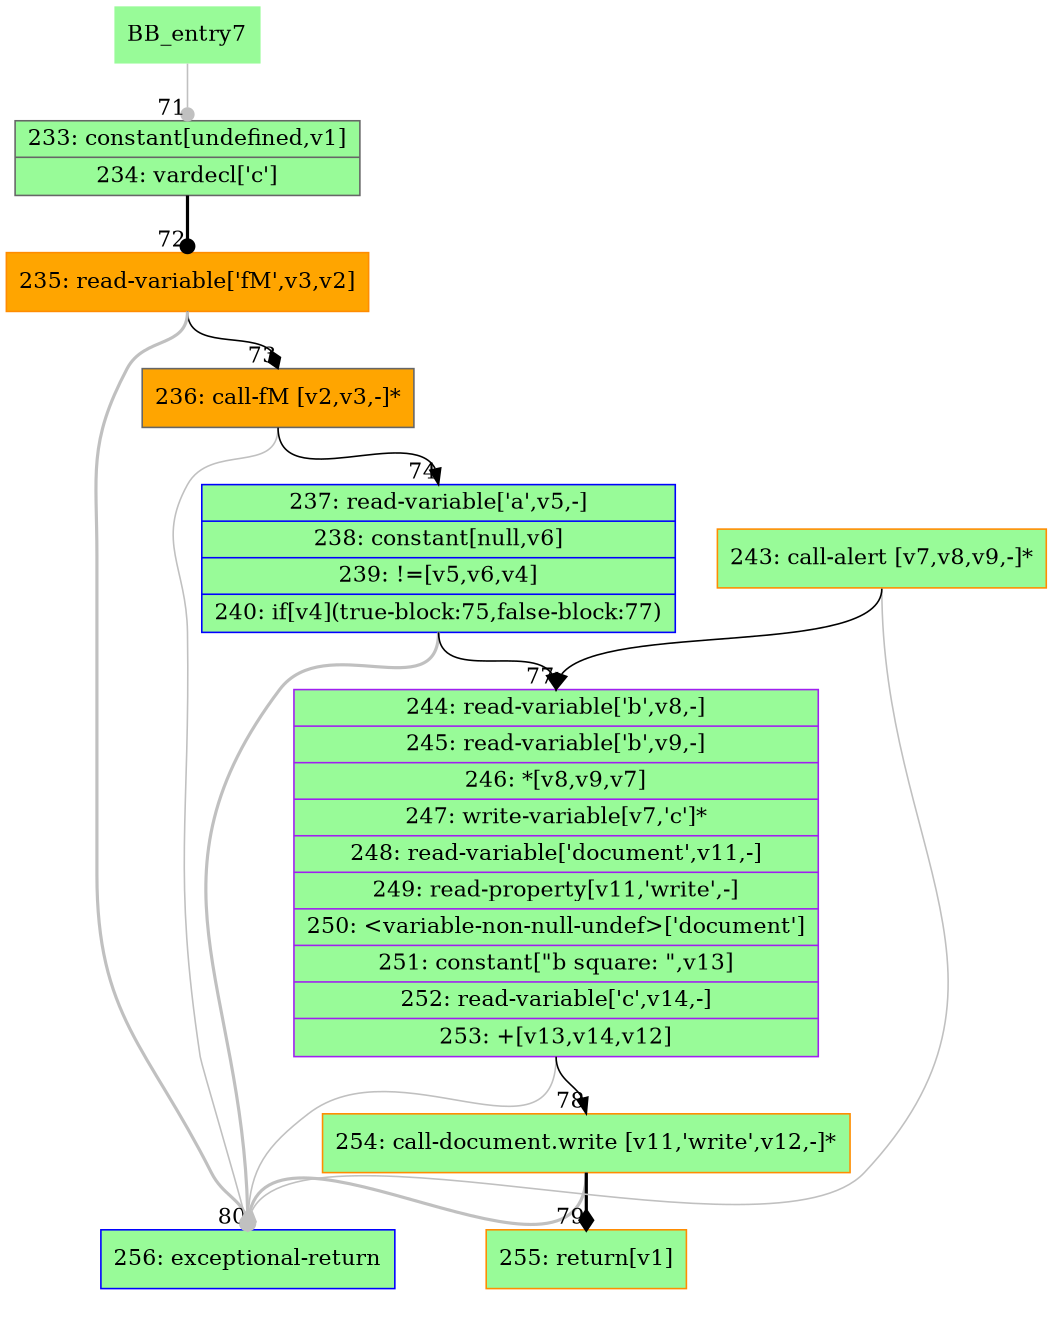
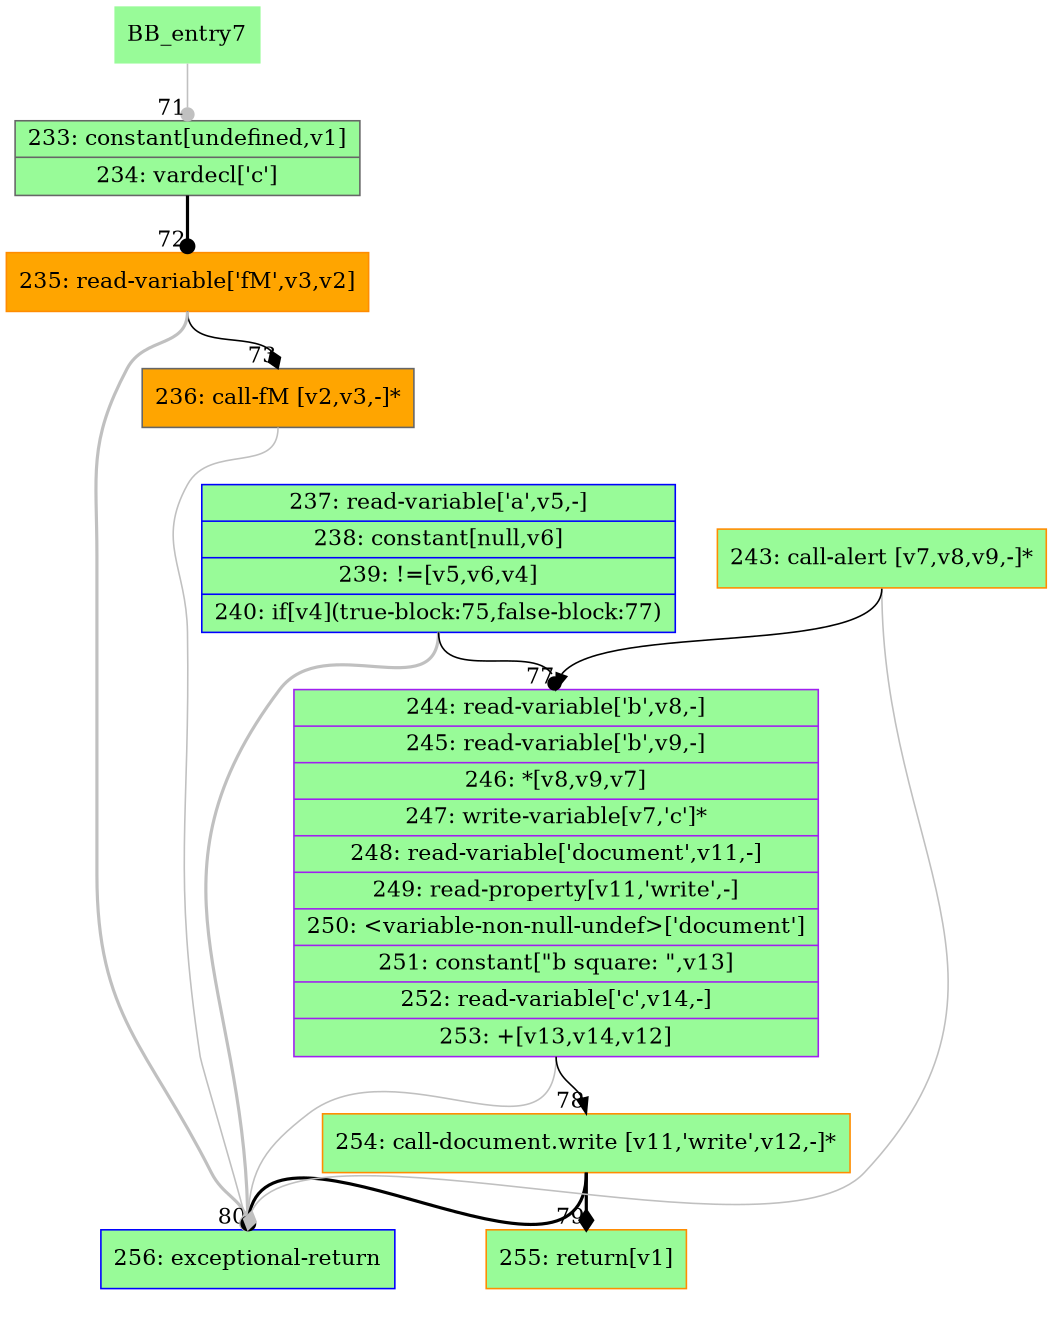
  digraph {
    rankdir=TD
    node [color=darkorange fillcolor=palegreen shape=record style=filled]
    edge [arrowhead=dot headport=n style=solid tailport=s]
    BB_entry7 [color=gray40 shape=none]
    n2 [color=gray40 label="{233: constant[undefined,v1]|234: vardecl['c']}"]
    n3 [fillcolor=orange label="{235: read-variable['fM',v3,v2]}"]
    n4 [color=gray40 fillcolor=orange label="{236: call-fM [v2,v3,-]*}"]
    n5 [color=blue label="{256: exceptional-return}"]
    n6 [color=blue label="{237: read-variable['a',v5,-]|238: constant[null,v6]|239: !=[v5,v6,v4]|240: if[v4](true-block:75,false-block:77)}"]
    n7 [color=purple label="{244: read-variable['b',v8,-]|245: read-variable['b',v9,-]|246: *[v8,v9,v7]|247: write-variable[v7,'c']*|248: read-variable['document',v11,-]|249: read-property[v11,'write',-]|250: \<variable-non-null-undef\>['document']|251: constant[\"b square: \",v13]|252: read-variable['c',v14,-]|253: +[v13,v14,v12]}"]
    n8 [label="{254: call-document.write [v11,'write',v12,-]*}"]
    n9 [label="{243: call-alert [v7,v8,v9,-]*}"]
    n10 [label="{255: return[v1]}"]
    BB_entry7 -> n2 [color=gray headlabel="    71"]
    n2 -> n3 [headlabel="      72" style=bold]
    n3 -> n4 [arrowhead=diamond headlabel="      73"]
    n3 -> n5 [color=gray headlabel="      80" style=bold]
    n4 -> n5 [color=gray]
-   n4 -> n6 [arrowhead=normal headlabel="      74"]
    n6 -> n5 [arrowhead=diamond color=gray style=bold]
-   n6 -> n7 [arrowhead=normal headlabel="      77"]
+   n6 -> n7 [headlabel="      77"]
    n7 -> n5 [color=gray]
    n7 -> n8 [arrowhead=normal headlabel="      78"]
-   n8 -> n5 [color=gray style=bold]
+   n8 -> n5 [color=black style=bold]
    n8 -> n10 [arrowhead=diamond headlabel="      79" style=bold]
    n9 -> n5 [arrowhead=diamond color=gray]
    n9 -> n7 [arrowhead=normal]
  }
